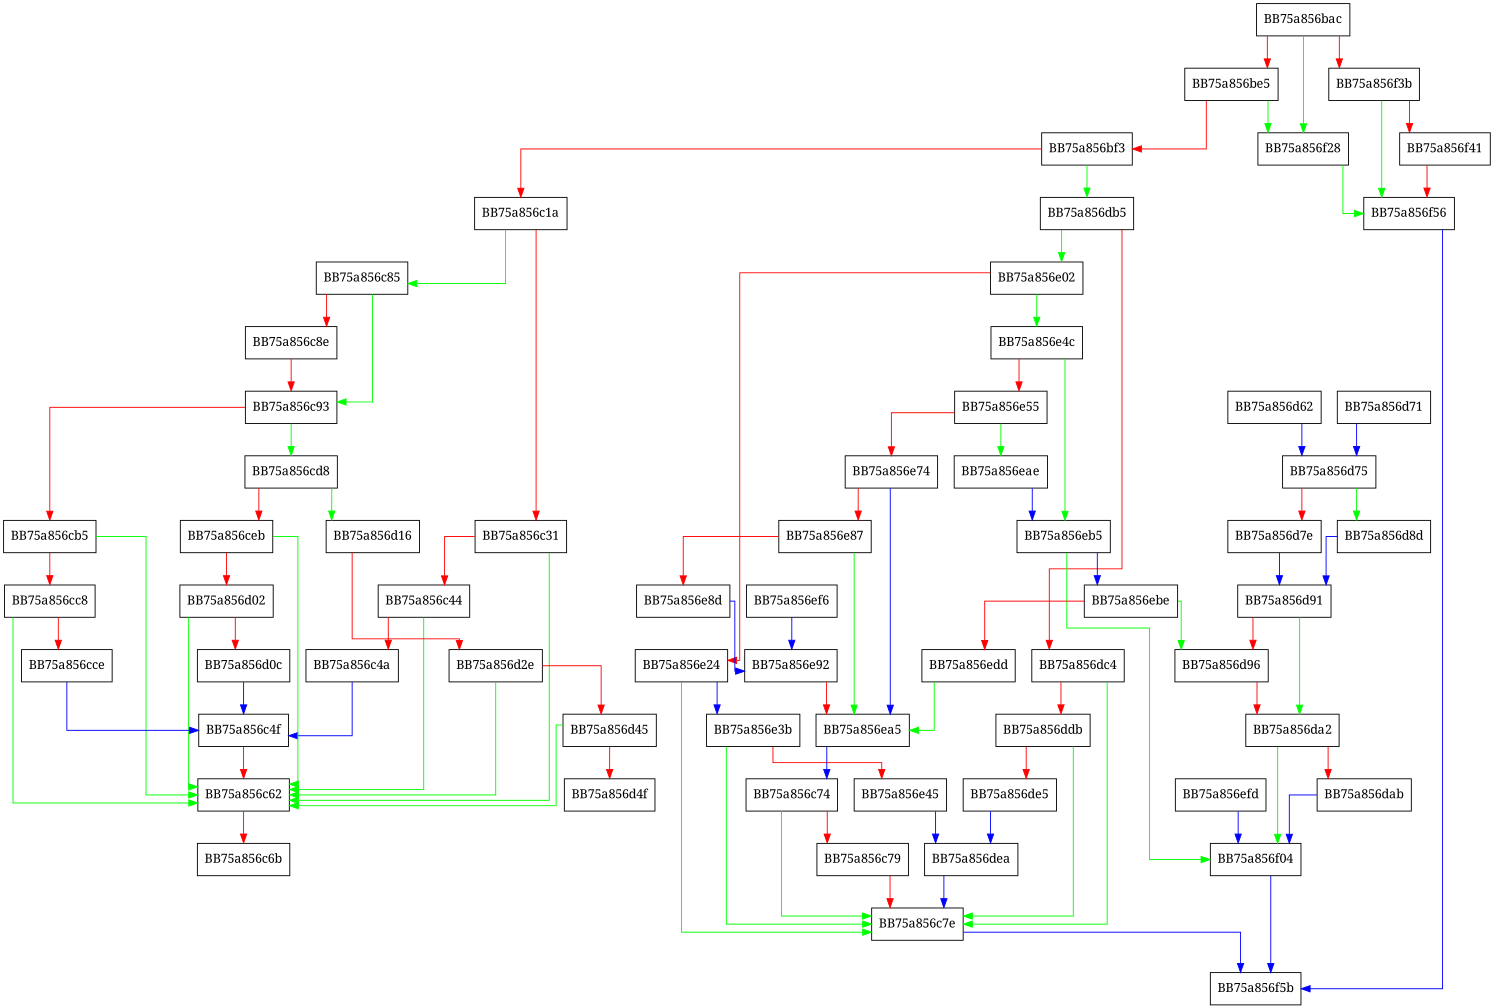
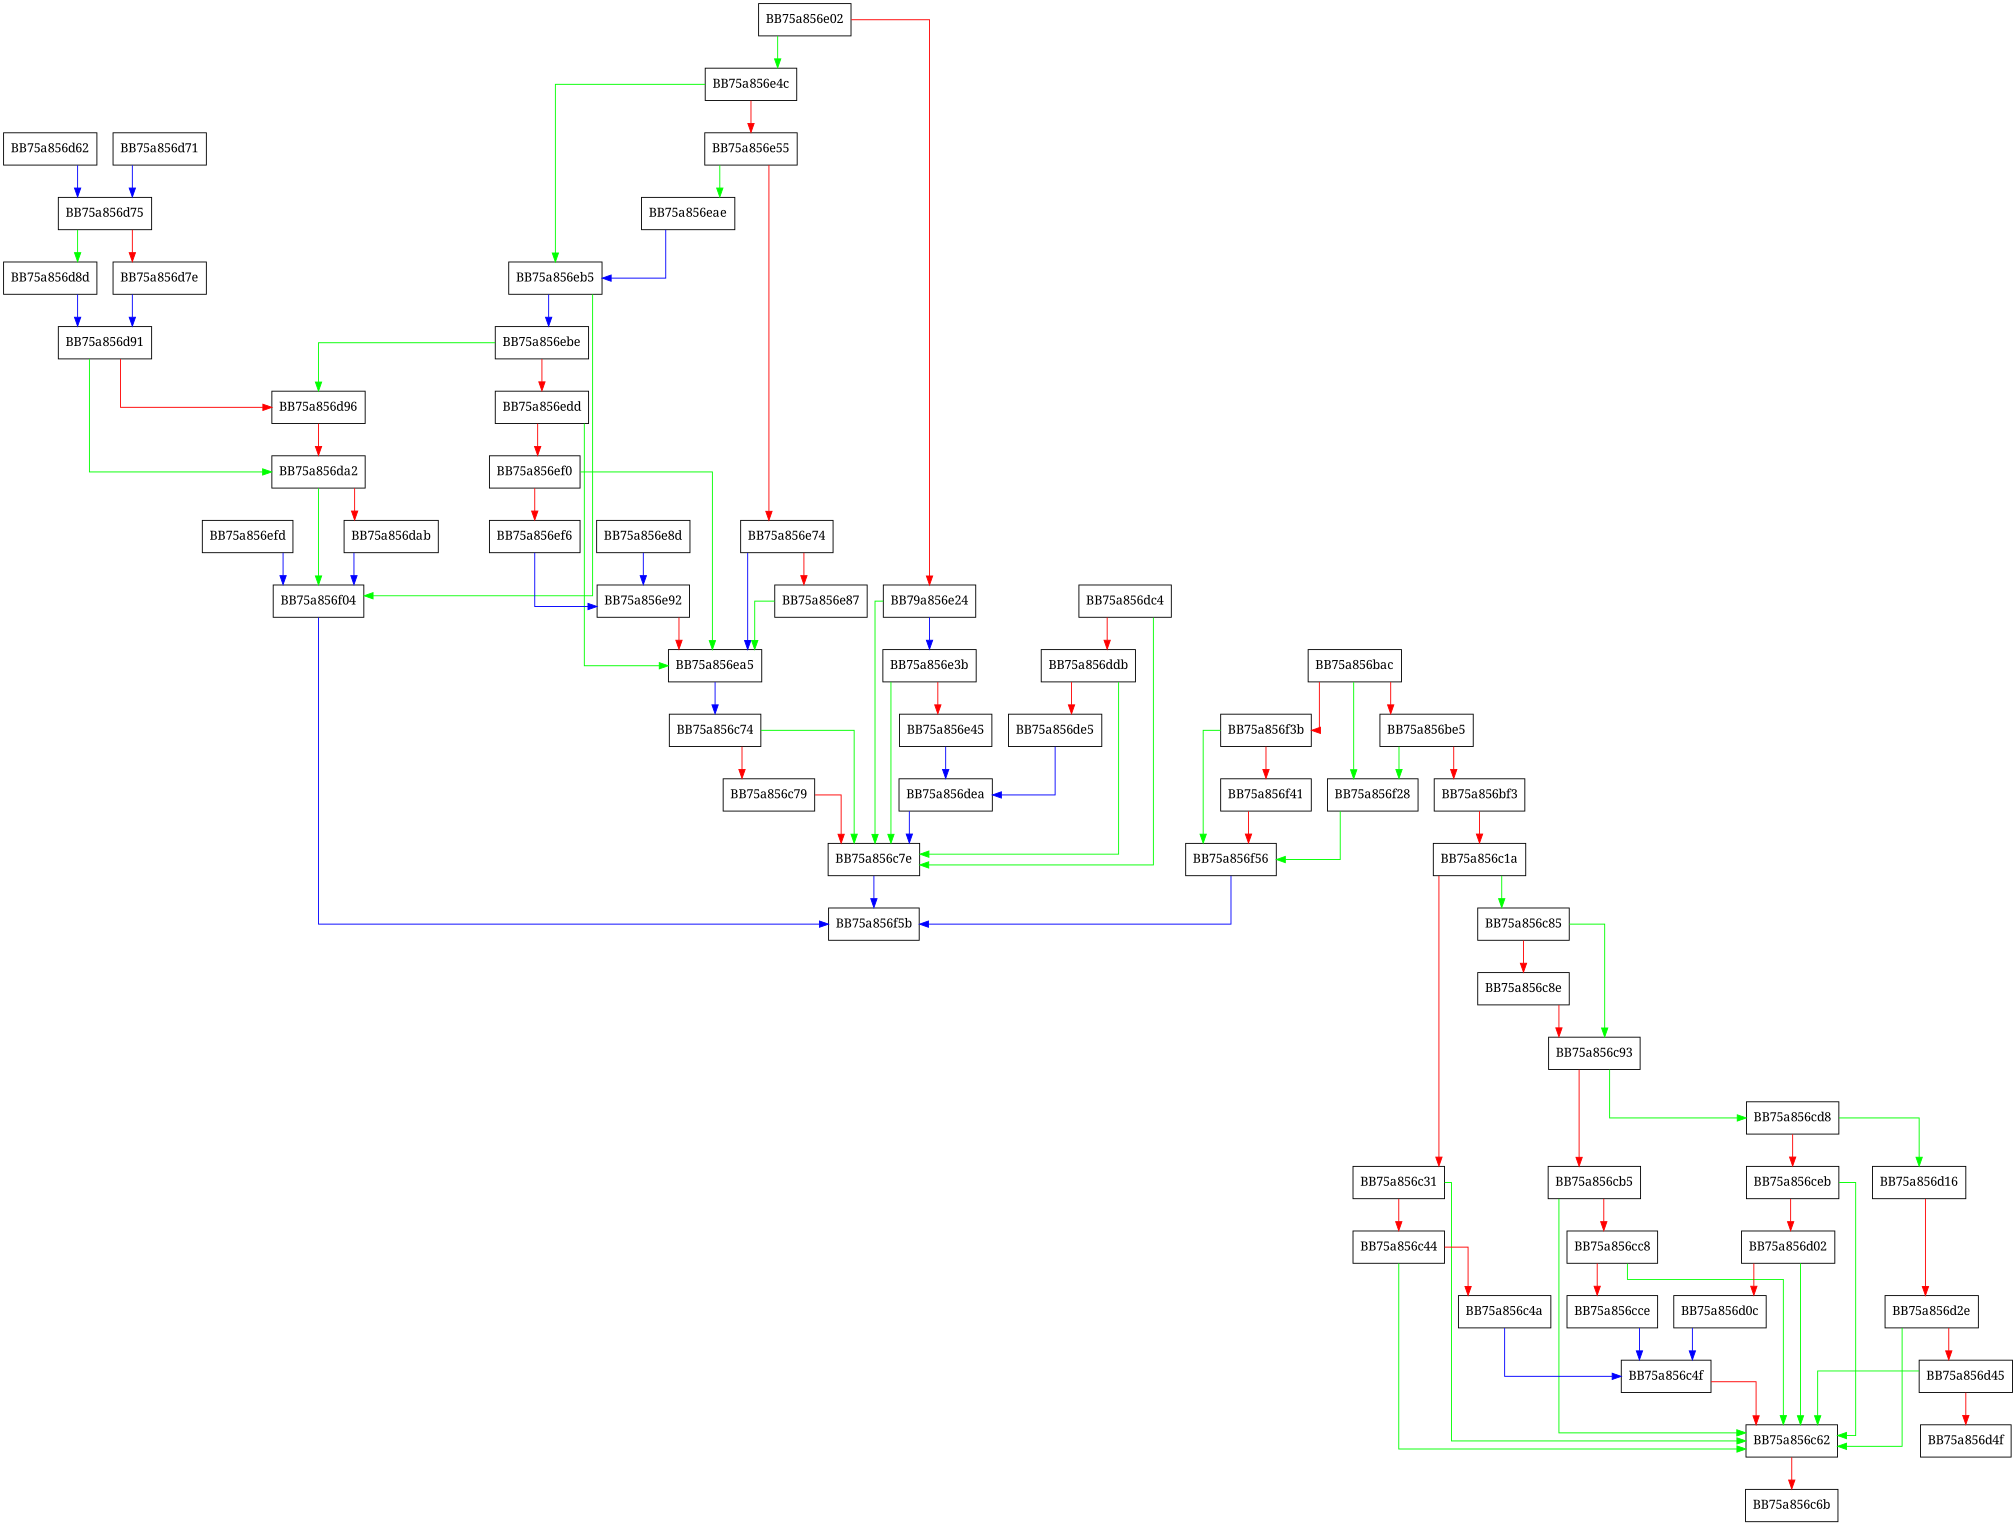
  digraph {
    fontname="Noto Serif"
    splines=ortho
    node [fontname="Noto Serif" shape=box]
    edge [color=red fontname="Noto Serif"]
    BB75a856bac
    BB75a856f28
    BB75a856be5
    BB75a856f3b
    BB75a856f56
    BB75a856bf3
    BB75a856f5b
    BB75a856f41
-   BB75a856db5
    BB75a856c1a
    BB75a856e02
    BB75a856dc4
    BB75a856c85
    BB75a856c31
    BB75a856e4c
-   BB75a856e24
+   BB75a856e24 [label=BB79a856e24]
    BB75a856c7e
    BB75a856ddb
    BB75a856c93
    BB75a856c8e
    BB75a856c62
    BB75a856c44
    BB75a856cd8
    BB75a856cb5
    BB75a856c6b
    BB75a856c4a
    BB75a856c4f
    BB75a856c74
    BB75a856c79
    BB75a856d16
    BB75a856ceb
    BB75a856cc8
    BB75a856d2e
    BB75a856d02
    BB75a856cce
    BB75a856d45
    BB75a856d0c
    BB75a856d71
    BB75a856d75
    BB75a856d62
    BB75a856d4f
    BB75a856d8d
    BB75a856d7e
    BB75a856d91
    BB75a856da2
    BB75a856d96
    BB75a856f04
    BB75a856dab
    BB75a856eb5
    BB75a856e55
    BB75a856e3b
    BB75a856de5
    BB75a856dea
    BB75a856ebe
    BB75a856eae
    BB75a856e74
    BB75a856e45
    BB75a856edd
    BB75a856ea5
    BB75a856e87
    BB75a856e8d
    BB75a856e92
    BB75a856efd
+   BB75a856ef0
    BB75a856ef6
    BB75a856bac -> BB75a856f28 [color=green]
    BB75a856bac -> BB75a856be5
    BB75a856bac -> BB75a856f3b
    BB75a856f28 -> BB75a856f56 [color=green]
    BB75a856be5 -> BB75a856f28 [color=green]
    BB75a856be5 -> BB75a856bf3
    BB75a856f3b -> BB75a856f56 [color=green]
    BB75a856f3b -> BB75a856f41
    BB75a856f56 -> BB75a856f5b [color=blue]
-   BB75a856bf3 -> BB75a856db5 [color=green]
    BB75a856bf3 -> BB75a856c1a
    BB75a856f41 -> BB75a856f56
-   BB75a856db5 -> BB75a856e02 [color=green]
-   BB75a856db5 -> BB75a856dc4
    BB75a856c1a -> BB75a856c85 [color=green]
    BB75a856c1a -> BB75a856c31
    BB75a856e02 -> BB75a856e4c [color=green]
    BB75a856e02 -> BB75a856e24
    BB75a856dc4 -> BB75a856c7e [color=green]
    BB75a856dc4 -> BB75a856ddb
    BB75a856c85 -> BB75a856c93 [color=green]
    BB75a856c85 -> BB75a856c8e
    BB75a856c31 -> BB75a856c62 [color=green]
    BB75a856c31 -> BB75a856c44
    BB75a856e4c -> BB75a856eb5 [color=green]
    BB75a856e4c -> BB75a856e55
    BB75a856e24 -> BB75a856c7e [color=green]
    BB75a856e24 -> BB75a856e3b [color=blue]
    BB75a856c7e -> BB75a856f5b [color=blue]
    BB75a856ddb -> BB75a856c7e [color=green]
    BB75a856ddb -> BB75a856de5
    BB75a856c93 -> BB75a856cd8 [color=green]
    BB75a856c93 -> BB75a856cb5
    BB75a856c8e -> BB75a856c93
    BB75a856c62 -> BB75a856c6b
    BB75a856c44 -> BB75a856c62 [color=green]
    BB75a856c44 -> BB75a856c4a
    BB75a856cd8 -> BB75a856d16 [color=green]
    BB75a856cd8 -> BB75a856ceb
    BB75a856cb5 -> BB75a856c62 [color=green]
    BB75a856cb5 -> BB75a856cc8
    BB75a856c4a -> BB75a856c4f [color=blue]
    BB75a856c4f -> BB75a856c62
    BB75a856c74 -> BB75a856c7e [color=green]
    BB75a856c74 -> BB75a856c79
    BB75a856c79 -> BB75a856c7e
    BB75a856d16 -> BB75a856d2e
    BB75a856ceb -> BB75a856c62 [color=green]
    BB75a856ceb -> BB75a856d02
    BB75a856cc8 -> BB75a856c62 [color=green]
    BB75a856cc8 -> BB75a856cce
    BB75a856d2e -> BB75a856c62 [color=green]
    BB75a856d2e -> BB75a856d45
    BB75a856d02 -> BB75a856c62 [color=green]
    BB75a856d02 -> BB75a856d0c
    BB75a856cce -> BB75a856c4f [color=blue]
    BB75a856d45 -> BB75a856c62 [color=green]
    BB75a856d45 -> BB75a856d4f
    BB75a856d0c -> BB75a856c4f [color=blue]
    BB75a856d71 -> BB75a856d75 [color=blue]
    BB75a856d75 -> BB75a856d8d [color=green]
    BB75a856d75 -> BB75a856d7e
    BB75a856d62 -> BB75a856d75 [color=blue]
    BB75a856d8d -> BB75a856d91 [color=blue]
    BB75a856d7e -> BB75a856d91 [color=blue]
    BB75a856d91 -> BB75a856da2 [color=green]
    BB75a856d91 -> BB75a856d96
    BB75a856da2 -> BB75a856f04 [color=green]
    BB75a856da2 -> BB75a856dab
    BB75a856d96 -> BB75a856da2
    BB75a856f04 -> BB75a856f5b [color=blue]
    BB75a856dab -> BB75a856f04 [color=blue]
    BB75a856eb5 -> BB75a856f04 [color=green]
    BB75a856eb5 -> BB75a856ebe [color=blue]
    BB75a856e55 -> BB75a856eae [color=green]
    BB75a856e55 -> BB75a856e74
    BB75a856e3b -> BB75a856c7e [color=green]
    BB75a856e3b -> BB75a856e45
    BB75a856de5 -> BB75a856dea [color=blue]
    BB75a856dea -> BB75a856c7e [color=blue]
    BB75a856ebe -> BB75a856d96 [color=green]
    BB75a856ebe -> BB75a856edd
    BB75a856eae -> BB75a856eb5 [color=blue]
    BB75a856e74 -> BB75a856ea5 [color=blue]
    BB75a856e74 -> BB75a856e87
    BB75a856e45 -> BB75a856dea [color=blue]
    BB75a856edd -> BB75a856ea5 [color=green]
+   BB75a856edd -> BB75a856ef0
    BB75a856ea5 -> BB75a856c74 [color=blue]
    BB75a856e87 -> BB75a856ea5 [color=green]
-   BB75a856e87 -> BB75a856e8d
    BB75a856e8d -> BB75a856e92 [color=blue]
    BB75a856e92 -> BB75a856ea5
    BB75a856efd -> BB75a856f04 [color=blue]
+   BB75a856ef0 -> BB75a856ea5 [color=green]
+   BB75a856ef0 -> BB75a856ef6
    BB75a856ef6 -> BB75a856e92 [color=blue]
  }
